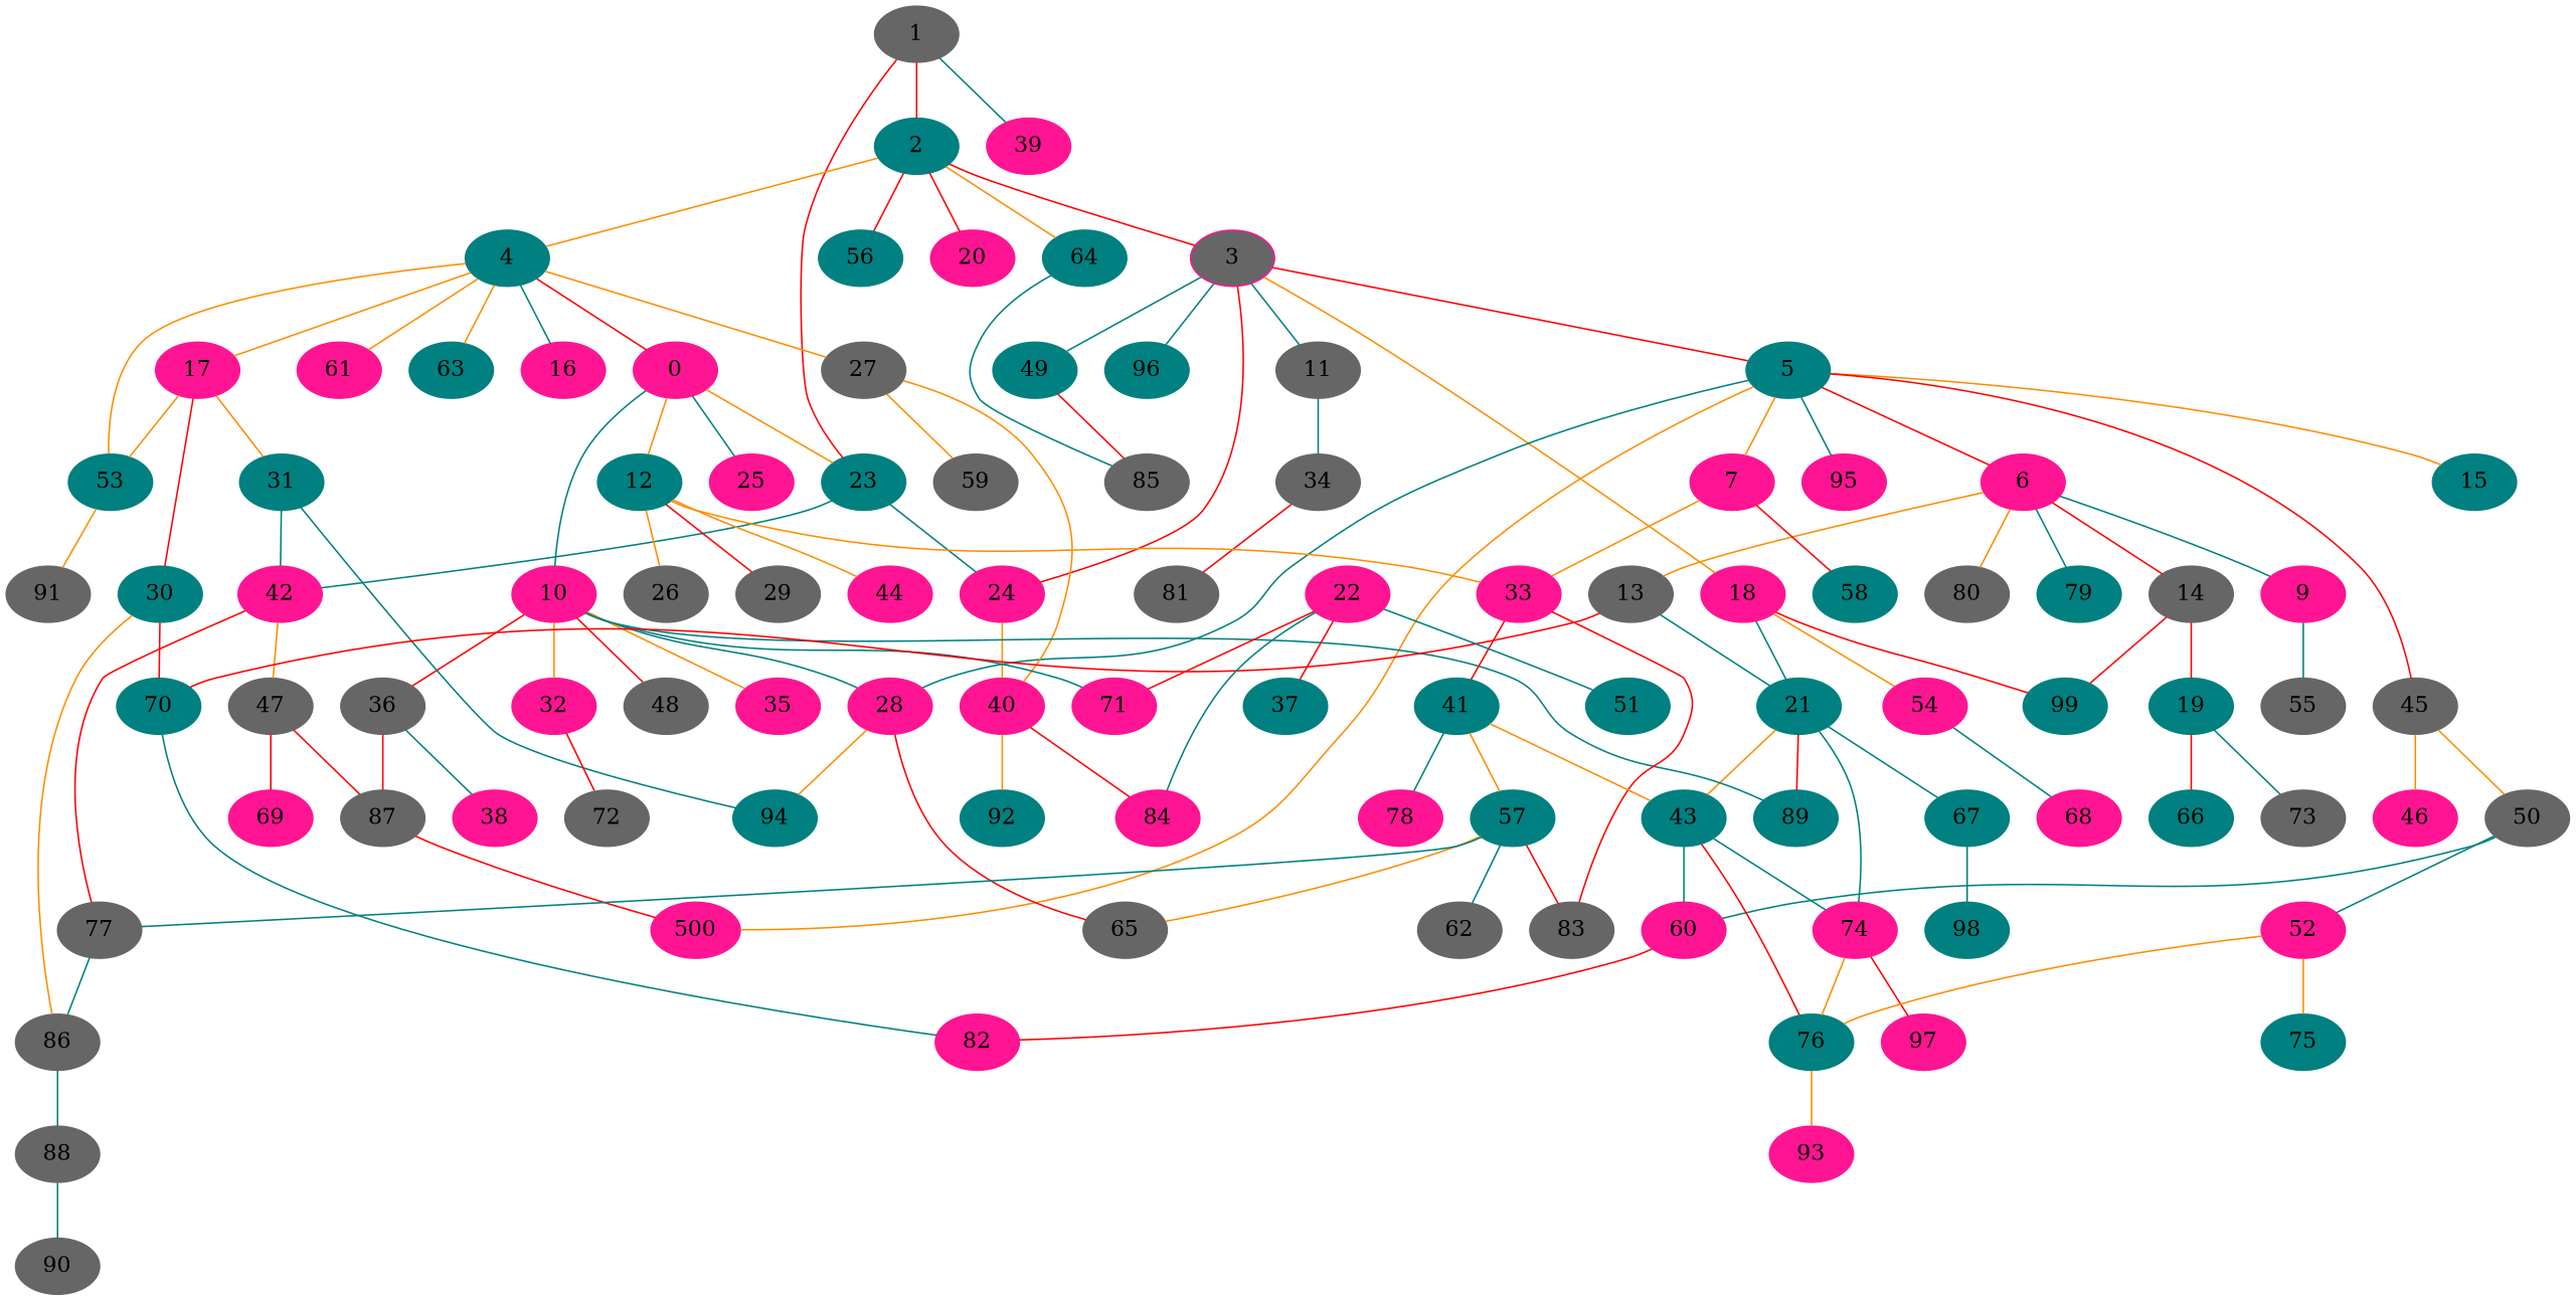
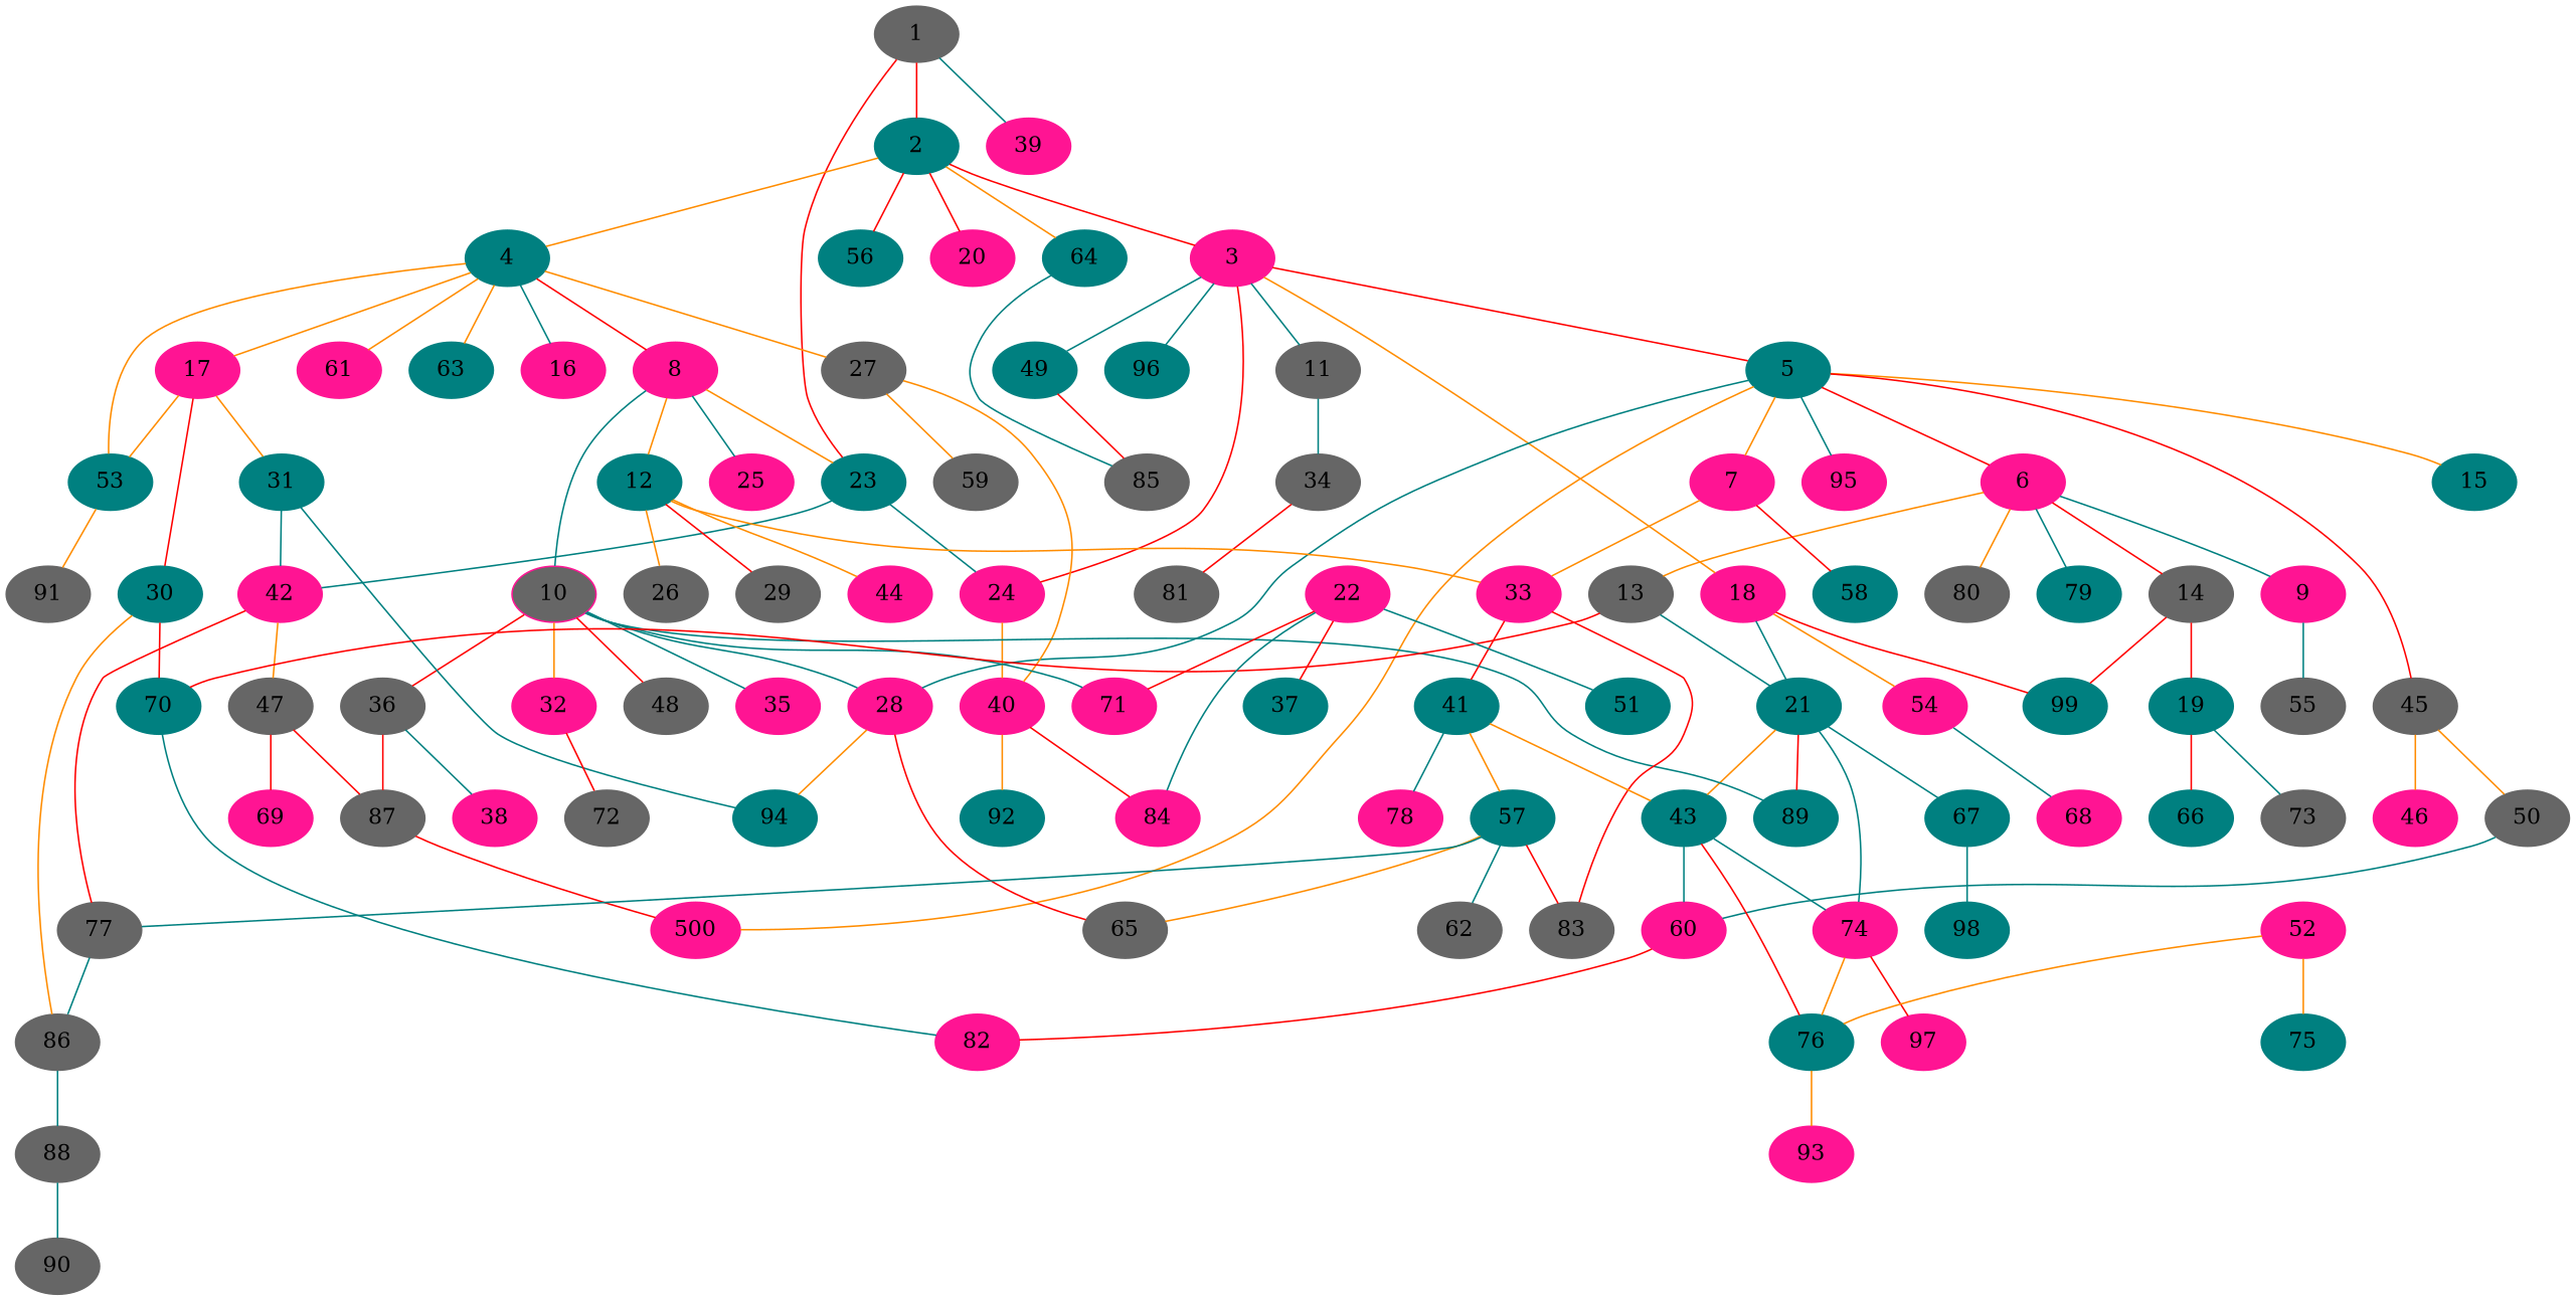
  graph {
    node [color=deeppink style=filled]
    edge [color=teal]
    1 [color=gray40]
    2 [color=teal]
    23 [color=teal]
    39
-   3 [fillcolor=gray40]
+   3
    4 [color=teal]
    20
    56 [color=teal]
    64 [color=teal]
    24
    42
    5 [color=teal]
    11 [color=gray40]
    18
    49 [color=teal]
    96 [color=teal]
-   8 [label=0]
+   8
    16
    17
    27 [color=gray40]
    53 [color=teal]
    61
    63 [color=teal]
    85 [color=gray40]
    6
    7
    15 [color=teal]
    28
    45 [color=gray40]
    95
    n31 [label=500]
    34 [color=gray40]
    21 [color=teal]
    99 [color=teal]
    54
    40
-   10
+   10 [fillcolor=gray40]
    12 [color=teal]
    25
    30 [color=teal]
    31 [color=teal]
    59 [color=gray40]
    91 [color=gray40]
    9
    13 [color=gray40]
    14 [color=gray40]
    79 [color=teal]
    80 [color=gray40]
    33
    58 [color=teal]
    65 [color=gray40]
    94 [color=teal]
    46
    50 [color=gray40]
    55 [color=gray40]
    70 [color=teal]
    19 [color=teal]
    41 [color=teal]
    83 [color=gray40]
    32
    35
    36 [color=gray40]
    48 [color=gray40]
    89 [color=teal]
    71
    26 [color=gray40]
    29 [color=gray40]
    44
    37 [color=teal]
    22
    51 [color=teal]
    84
    72 [color=gray40]
    38
    87 [color=gray40]
    81 [color=gray40]
    43 [color=teal]
    67 [color=teal]
    74
    82
    66 [color=teal]
    73 [color=gray40]
    86 [color=gray40]
    68
    60
    76 [color=teal]
    98 [color=teal]
    97
    47 [color=gray40]
    77 [color=gray40]
    92 [color=teal]
    88 [color=gray40]
    57 [color=teal]
    78
    62 [color=gray40]
    69
    93
    52
    75 [color=teal]
    90 [color=gray40]
    1 -- 2 [color=red]
    1 -- 23 [color=red]
    1 -- 39
    2 -- 3 [color=red]
    2 -- 4 [color=darkorange]
    2 -- 20 [color=red]
    2 -- 56 [color=red]
    2 -- 64 [color=darkorange]
    23 -- 24
    23 -- 42
    3 -- 24 [color=red]
    3 -- 5 [color=red]
    3 -- 11
    3 -- 18 [color=darkorange]
    3 -- 49
    3 -- 96
    4 -- 8 [color=red]
    4 -- 16
    4 -- 17 [color=darkorange]
    4 -- 27 [color=darkorange]
    4 -- 53 [color=darkorange]
    4 -- 61 [color=darkorange]
    4 -- 63 [color=darkorange]
    64 -- 85
    24 -- 40 [color=darkorange]
    42 -- 47 [color=darkorange]
    42 -- 77 [color=red]
    5 -- 6 [color=red]
    5 -- 7 [color=darkorange]
    5 -- 15 [color=darkorange]
    5 -- 28
    5 -- 45 [color=red]
    5 -- 95
    5 -- n31 [color=darkorange]
    11 -- 34
    18 -- 21
    18 -- 99 [color=red]
    18 -- 54 [color=darkorange]
    49 -- 85 [color=red]
    8 -- 23 [color=darkorange]
    8 -- 10
    8 -- 12 [color=darkorange]
    8 -- 25
    17 -- 53 [color=darkorange]
    17 -- 30 [color=red]
    17 -- 31 [color=darkorange]
    27 -- 40 [color=darkorange]
    27 -- 59 [color=darkorange]
    53 -- 91 [color=darkorange]
    6 -- 9
    6 -- 13 [color=darkorange]
    6 -- 14 [color=red]
    6 -- 79
    6 -- 80 [color=darkorange]
    7 -- 33 [color=darkorange]
    7 -- 58 [color=red]
    28 -- 65 [color=red]
    28 -- 94 [color=darkorange]
    45 -- 46 [color=darkorange]
    45 -- 50 [color=darkorange]
    34 -- 81 [color=red]
    21 -- 89 [color=red]
    21 -- 43 [color=darkorange]
    21 -- 67
    21 -- 74
    54 -- 68
    40 -- 84 [color=red]
    40 -- 92 [color=darkorange]
    10 -- 28
    10 -- 32 [color=darkorange]
-   10 -- 35 [color=darkorange]
+   10 -- 35
    10 -- 36 [color=red]
    10 -- 48 [color=red]
    10 -- 89
    10 -- 71
    12 -- 33 [color=darkorange]
    12 -- 26 [color=darkorange]
    12 -- 29 [color=red]
    12 -- 44 [color=darkorange]
    30 -- 70 [color=red]
    30 -- 86 [color=darkorange]
    31 -- 42
    31 -- 94
    9 -- 55
    13 -- 21
    13 -- 70 [color=red]
    14 -- 99 [color=red]
    14 -- 19 [color=red]
    33 -- 41 [color=red]
    33 -- 83 [color=red]
    50 -- 60
-   50 -- 52
    70 -- 82
    19 -- 66 [color=red]
    19 -- 73
    41 -- 43 [color=darkorange]
    41 -- 57 [color=darkorange]
    41 -- 78
    32 -- 72 [color=red]
    36 -- 38
    36 -- 87 [color=red]
    22 -- 71 [color=red]
    22 -- 37 [color=red]
    22 -- 51
    22 -- 84
    87 -- n31 [color=red]
    43 -- 74
    43 -- 60
    43 -- 76 [color=red]
    67 -- 98
    74 -- 76 [color=darkorange]
    74 -- 97 [color=red]
    86 -- 88
    60 -- 82 [color=red]
    76 -- 93 [color=darkorange]
    47 -- 87 [color=red]
    47 -- 69 [color=red]
    77 -- 86
    88 -- 90
    57 -- 65 [color=darkorange]
    57 -- 83 [color=red]
    57 -- 77
    57 -- 62
    52 -- 76 [color=darkorange]
    52 -- 75 [color=darkorange]
  }
